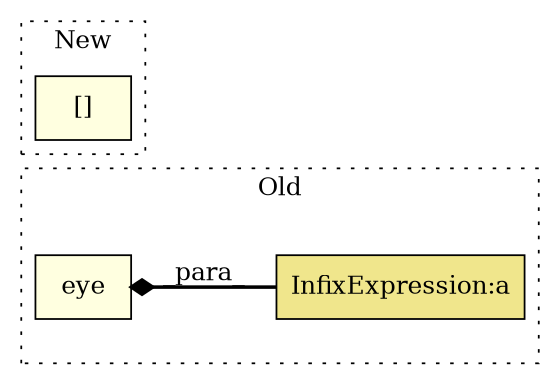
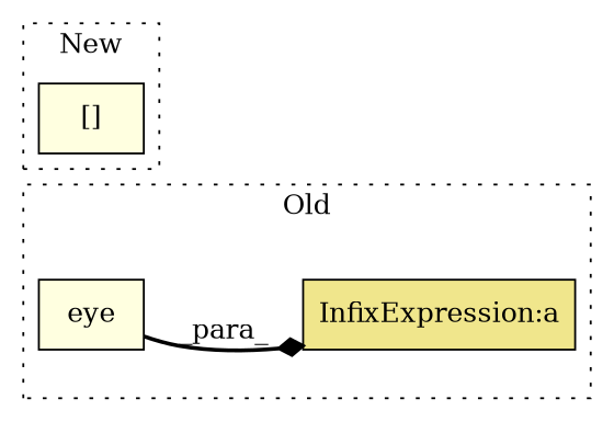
  digraph {
    rankdir=LR
    node [shape=box style=filled fillcolor=lightyellow]
    n1 [a=32 l="4,1" label=eye s="985,990"]
    n2 [a=27 l=3 label="InfixExpression:a" s=976 fillcolor=khaki]
    n3 [a=2 l="23,2" label="[]" s="1172,1210"]
    subgraph cluster_1 {
      label=Old
      style=dotted
      n1
      n2
    }
    subgraph cluster_2 {
      label=New
      style=dotted
      n3
    }
-   n2 -> n1 [label=_para_ style=bold arrowhead=diamond]
+   n1 -> n2 [label=_para_ style=bold arrowhead=diamond]
  }
